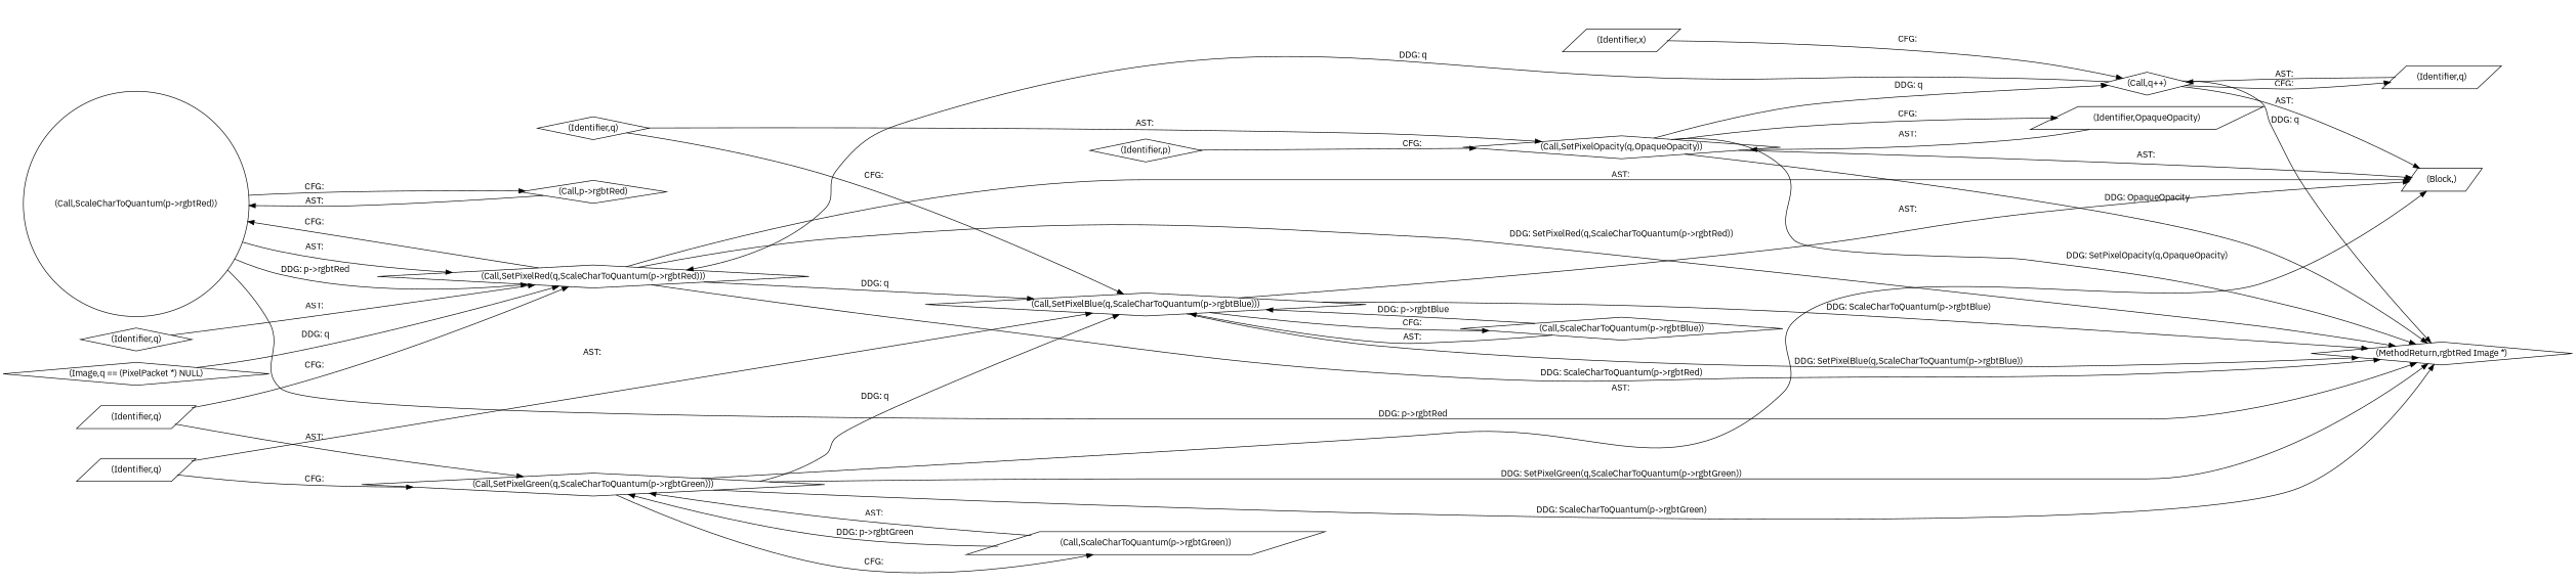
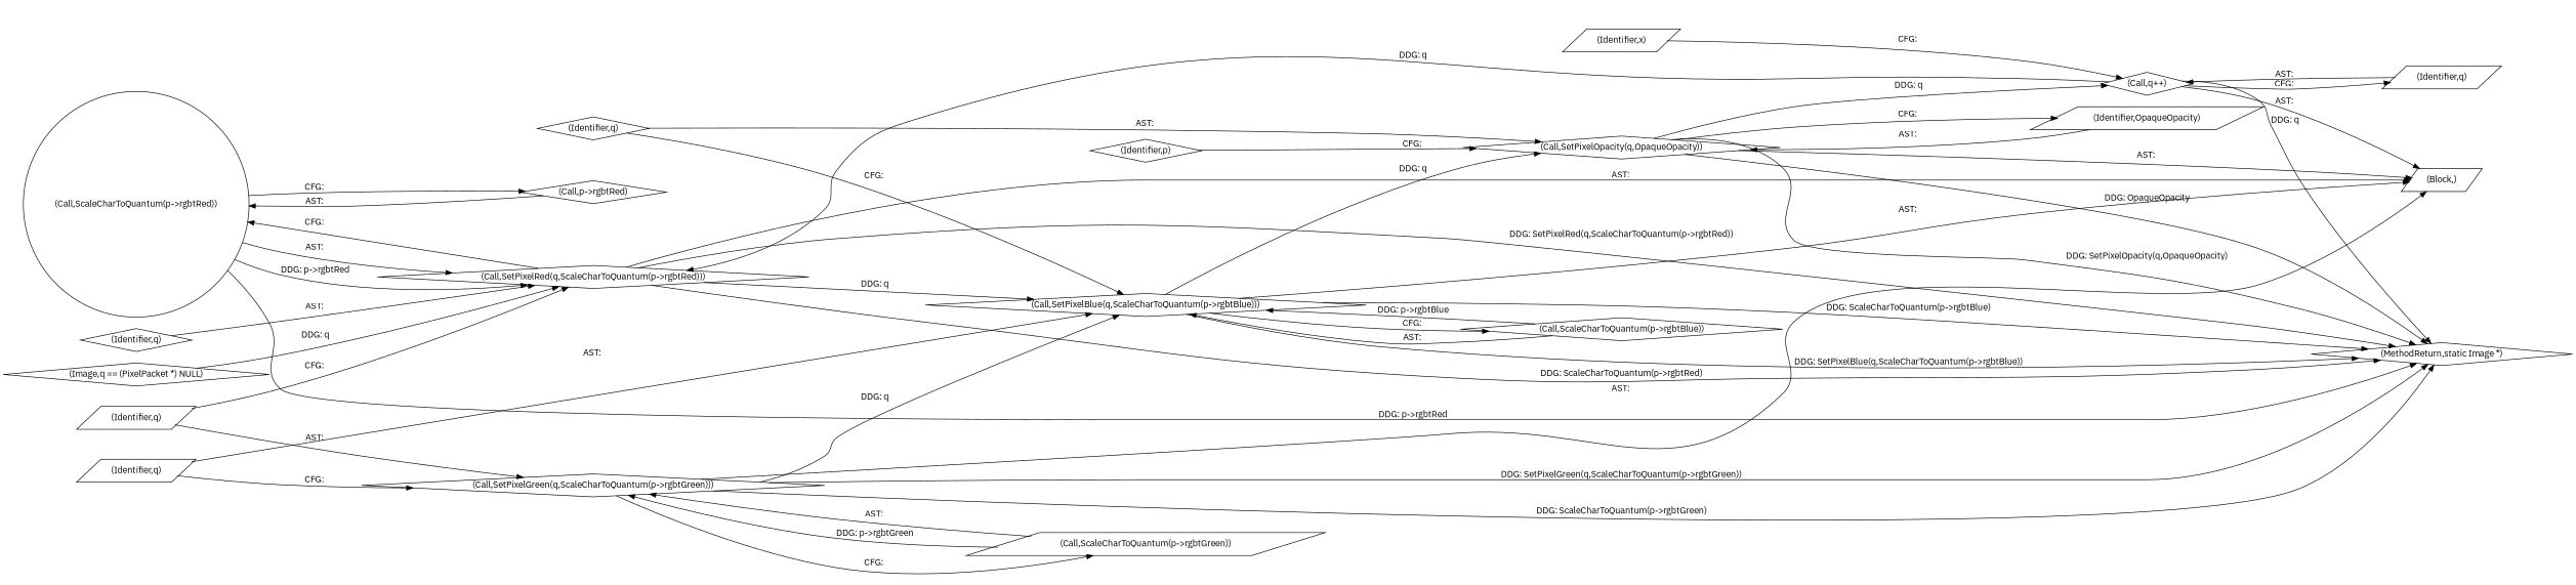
  digraph {
    fontname="IBM Plex Sans"
    rankdir=LR
    node [fontname="IBM Plex Sans" shape=diamond]
    edge [fontname="IBM Plex Sans"]
    n1 [label="(Call,ScaleCharToQuantum(p->rgbtRed))" shape=circle]
    n2 [label="(Call,SetPixelRed(q,ScaleCharToQuantum(p->rgbtRed)))"]
-   n3 [label="(MethodReturn,rgbtRed Image *)"]
+   n3 [label="(MethodReturn,static Image *)"]
    n4 [label="(Call,p->rgbtRed)"]
    n5 [label="(Block,)" shape=parallelogram]
    n6 [label="(Call,SetPixelBlue(q,ScaleCharToQuantum(p->rgbtBlue)))"]
    n7 [label="(Call,SetPixelGreen(q,ScaleCharToQuantum(p->rgbtGreen)))"]
    n8 [label="(Call,ScaleCharToQuantum(p->rgbtGreen))" shape=parallelogram]
    n9 [label="(Call,SetPixelOpacity(q,OpaqueOpacity))"]
    n10 [label="(Call,ScaleCharToQuantum(p->rgbtBlue))"]
    n11 [label="(Call,q++)"]
    n12 [label="(Identifier,OpaqueOpacity)" shape=parallelogram]
    n13 [label="(Identifier,q)" shape=parallelogram]
    n14 [label="(Identifier,q)"]
    n15 [label="(Identifier,x)" shape=parallelogram]
    n16 [label="(Image,q == (PixelPacket *) NULL)"]
    n17 [label="(Identifier,q)"]
    n18 [label="(Identifier,q)" shape=parallelogram]
    n19 [label="(Identifier,p)"]
    n20 [label="(Identifier,q)" shape=parallelogram]
    n1 -> n2 [label="AST: "]
    n1 -> n2 [label="DDG: p->rgbtRed"]
    n1 -> n3 [label="DDG: p->rgbtRed"]
    n1 -> n4 [label="CFG: "]
    n2 -> n1 [label="CFG: "]
    n2 -> n3 [label="DDG: SetPixelRed(q,ScaleCharToQuantum(p->rgbtRed))"]
    n2 -> n3 [label="DDG: ScaleCharToQuantum(p->rgbtRed)"]
    n2 -> n5 [label="AST: "]
    n2 -> n6 [label="DDG: q"]
    n4 -> n1 [label="AST: "]
    n6 -> n3 [label="DDG: ScaleCharToQuantum(p->rgbtBlue)"]
    n6 -> n3 [label="DDG: SetPixelBlue(q,ScaleCharToQuantum(p->rgbtBlue))"]
    n6 -> n5 [label="AST: "]
+   n6 -> n9 [label="DDG: q"]
    n6 -> n10 [label="CFG: "]
    n7 -> n3 [label="DDG: ScaleCharToQuantum(p->rgbtGreen)"]
    n7 -> n3 [label="DDG: SetPixelGreen(q,ScaleCharToQuantum(p->rgbtGreen))"]
    n7 -> n5 [label="AST: "]
    n7 -> n6 [label="DDG: q"]
    n7 -> n8 [label="CFG: "]
    n8 -> n7 [label="AST: "]
    n8 -> n7 [label="DDG: p->rgbtGreen"]
    n9 -> n3 [label="DDG: SetPixelOpacity(q,OpaqueOpacity)"]
    n9 -> n3 [label="DDG: OpaqueOpacity"]
    n9 -> n5 [label="AST: "]
    n9 -> n11 [label="DDG: q"]
    n9 -> n12 [label="CFG: "]
    n10 -> n6 [label="AST: "]
    n10 -> n6 [label="DDG: p->rgbtBlue"]
    n11 -> n2 [label="DDG: q"]
    n11 -> n3 [label="DDG: q"]
    n11 -> n5 [label="AST: "]
    n11 -> n13 [label="CFG: "]
    n12 -> n9 [label="AST: "]
    n13 -> n11 [label="AST: "]
    n14 -> n6 [label="CFG: "]
    n14 -> n9 [label="AST: "]
    n15 -> n11 [label="CFG: "]
    n16 -> n2 [label="DDG: q"]
    n17 -> n2 [label="AST: "]
    n18 -> n6 [label="AST: "]
    n18 -> n7 [label="CFG: "]
    n19 -> n9 [label="CFG: "]
    n20 -> n2 [label="CFG: "]
    n20 -> n7 [label="AST: "]
  }
